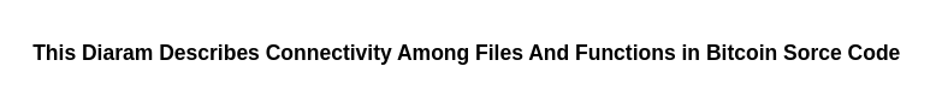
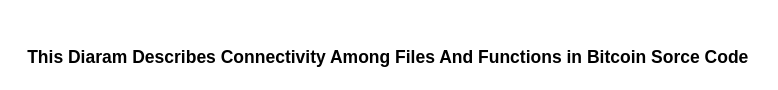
  <mxCell id="0" />
  <mxCell id="1" parent="0" />
- <mxCell id="2" value="&lt;b&gt;&lt;font style=&quot;font-size: 14px;&quot;&gt;This Diaram Describes Connectivity Among Files And Functions in Bitcoin Sorce Code &lt;/font&gt;&lt;/b&gt;" style="text;html=1;align=center;verticalAlign=middle;whiteSpace=wrap;rounded=0;" vertex="1" parent="1"><mxGeometry x="20" y="20" width="580" height="30" as="geometry" /></mxCell>
+ <mxCell id="2" value="&lt;b&gt;&lt;font style=&quot;font-size: 14px;&quot;&gt;This Diaram Describes Connectivity Among Files And Functions in Bitcoin Sorce Code &lt;/font&gt;&lt;/b&gt;" style="text;html=1;align=center;verticalAlign=middle;whiteSpace=wrap;rounded=0;" vertex="1" parent="1"><mxGeometry x="20" y="30" width="580" height="30" as="geometry" /></mxCell>
